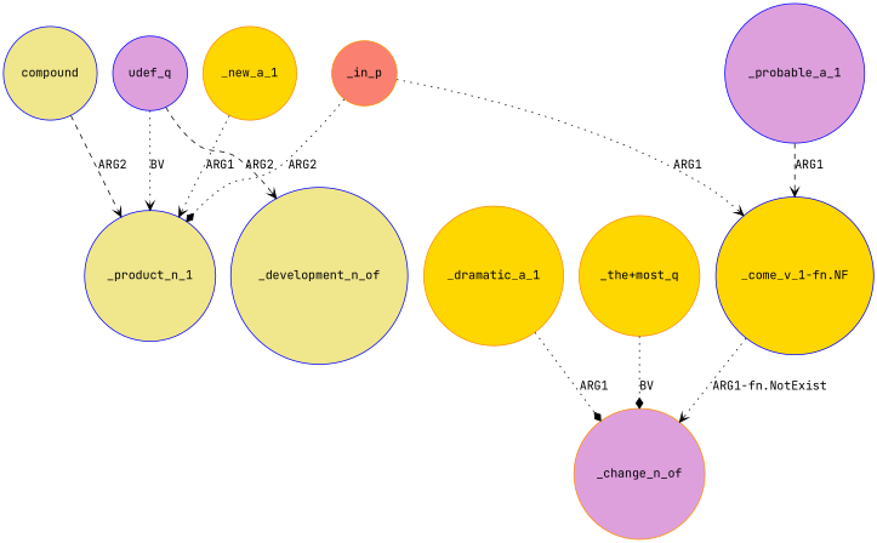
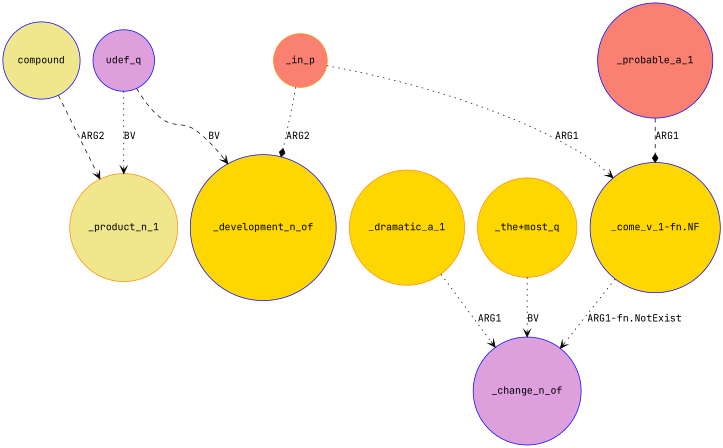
  digraph {
    fontname="JetBrains Mono"
    node [color=darkorange fillcolor=gold fontname="JetBrains Mono" shape=circle style=filled]
    edge [arrowhead=vee fontname="JetBrains Mono" style=dotted]
    udef_q [color=blue fillcolor=plum]
-   _product_n_1 [color=blue fillcolor=khaki]
-   _development_n_of [color=blue fillcolor=khaki]
-   _change_n_of [fillcolor=plum]
+   _product_n_1 [fillcolor=khaki]
+   _development_n_of [color=blue]
+   _change_n_of [color=blue fillcolor=plum]
    _dramatic_a_1
    compound [color=blue fillcolor=khaki]
    "_the+most_q"
    _in_p [fillcolor=salmon]
    "_come_v_1-fn.NF" [color=blue]
-   _new_a_1
-   _probable_a_1 [color=blue fillcolor=plum]
+   _probable_a_1 [color=blue fillcolor=salmon]
    udef_q -> _product_n_1 [label=BV]
-   udef_q -> _development_n_of [label=ARG2 style=dashed]
-   _dramatic_a_1 -> _change_n_of [arrowhead=diamond label=ARG1]
+   udef_q -> _development_n_of [label=BV style=dashed]
+   _dramatic_a_1 -> _change_n_of [label=ARG1]
    compound -> _product_n_1 [label=ARG2 style=dashed]
-   "_the+most_q" -> _change_n_of [arrowhead=diamond label=BV]
-   _in_p -> _product_n_1 [arrowhead=diamond label=ARG2]
+   "_the+most_q" -> _change_n_of [label=BV]
+   _in_p -> _development_n_of [arrowhead=diamond label=ARG2]
    _in_p -> "_come_v_1-fn.NF" [label=ARG1]
    "_come_v_1-fn.NF" -> _change_n_of [label="ARG1-fn.NotExist"]
-   _new_a_1 -> _product_n_1 [label=ARG1]
-   _probable_a_1 -> "_come_v_1-fn.NF" [label=ARG1 style=dashed]
+   _probable_a_1 -> "_come_v_1-fn.NF" [arrowhead=diamond label=ARG1 style=dashed]
  }
